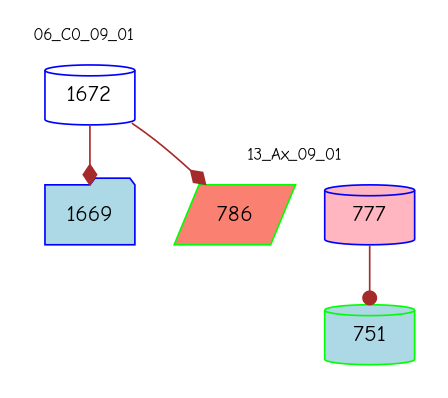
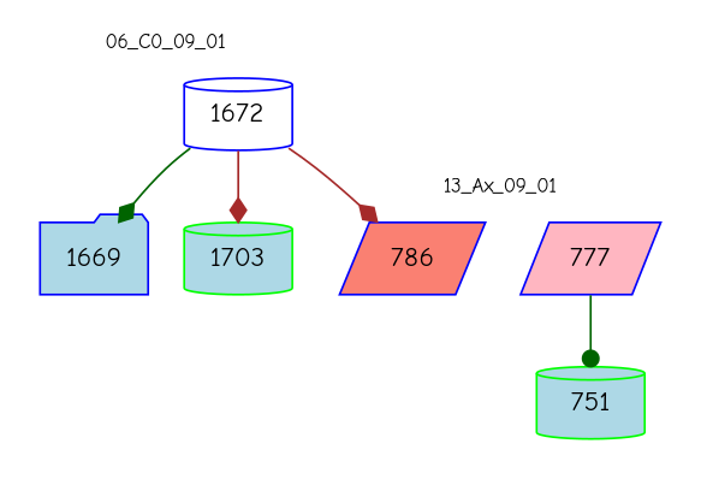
  digraph {
    fontname="Comic Neue"
    node [color=blue fillcolor=lightblue fontname="Comic Neue" shape=cylinder style=filled]
    edge [arrowhead=diamond color=darkgreen fontname="Comic Neue"]
-   n1 [fillcolor=lightpink label=777]
-   n2 [color=green fillcolor=salmon label=786 shape=parallelogram]
+   n1 [fillcolor=lightpink label=777 shape=parallelogram]
+   n2 [fillcolor=salmon label=786 shape=parallelogram]
    n3 [color=green label=751]
    n4 [fillcolor=white label=1672]
    n5 [label=1669 shape=folder]
+   n6 [color=green label=1703]
    subgraph cluster_1 {
      color=white
      fontsize=10
      label="13_Ax_09_01"
      n1
      n2
      n3
    }
    subgraph cluster_2 {
      color=white
      fontsize=10
      label="06_C0_09_01"
      n4
      n5
+     n6
    }
-   n1 -> n3 [arrowhead=dot color=brown]
+   n1 -> n3 [arrowhead=dot]
    n4 -> n2 [color=brown]
-   n4 -> n5 [color=brown]
+   n4 -> n5
+   n4 -> n6 [color=brown]
  }
